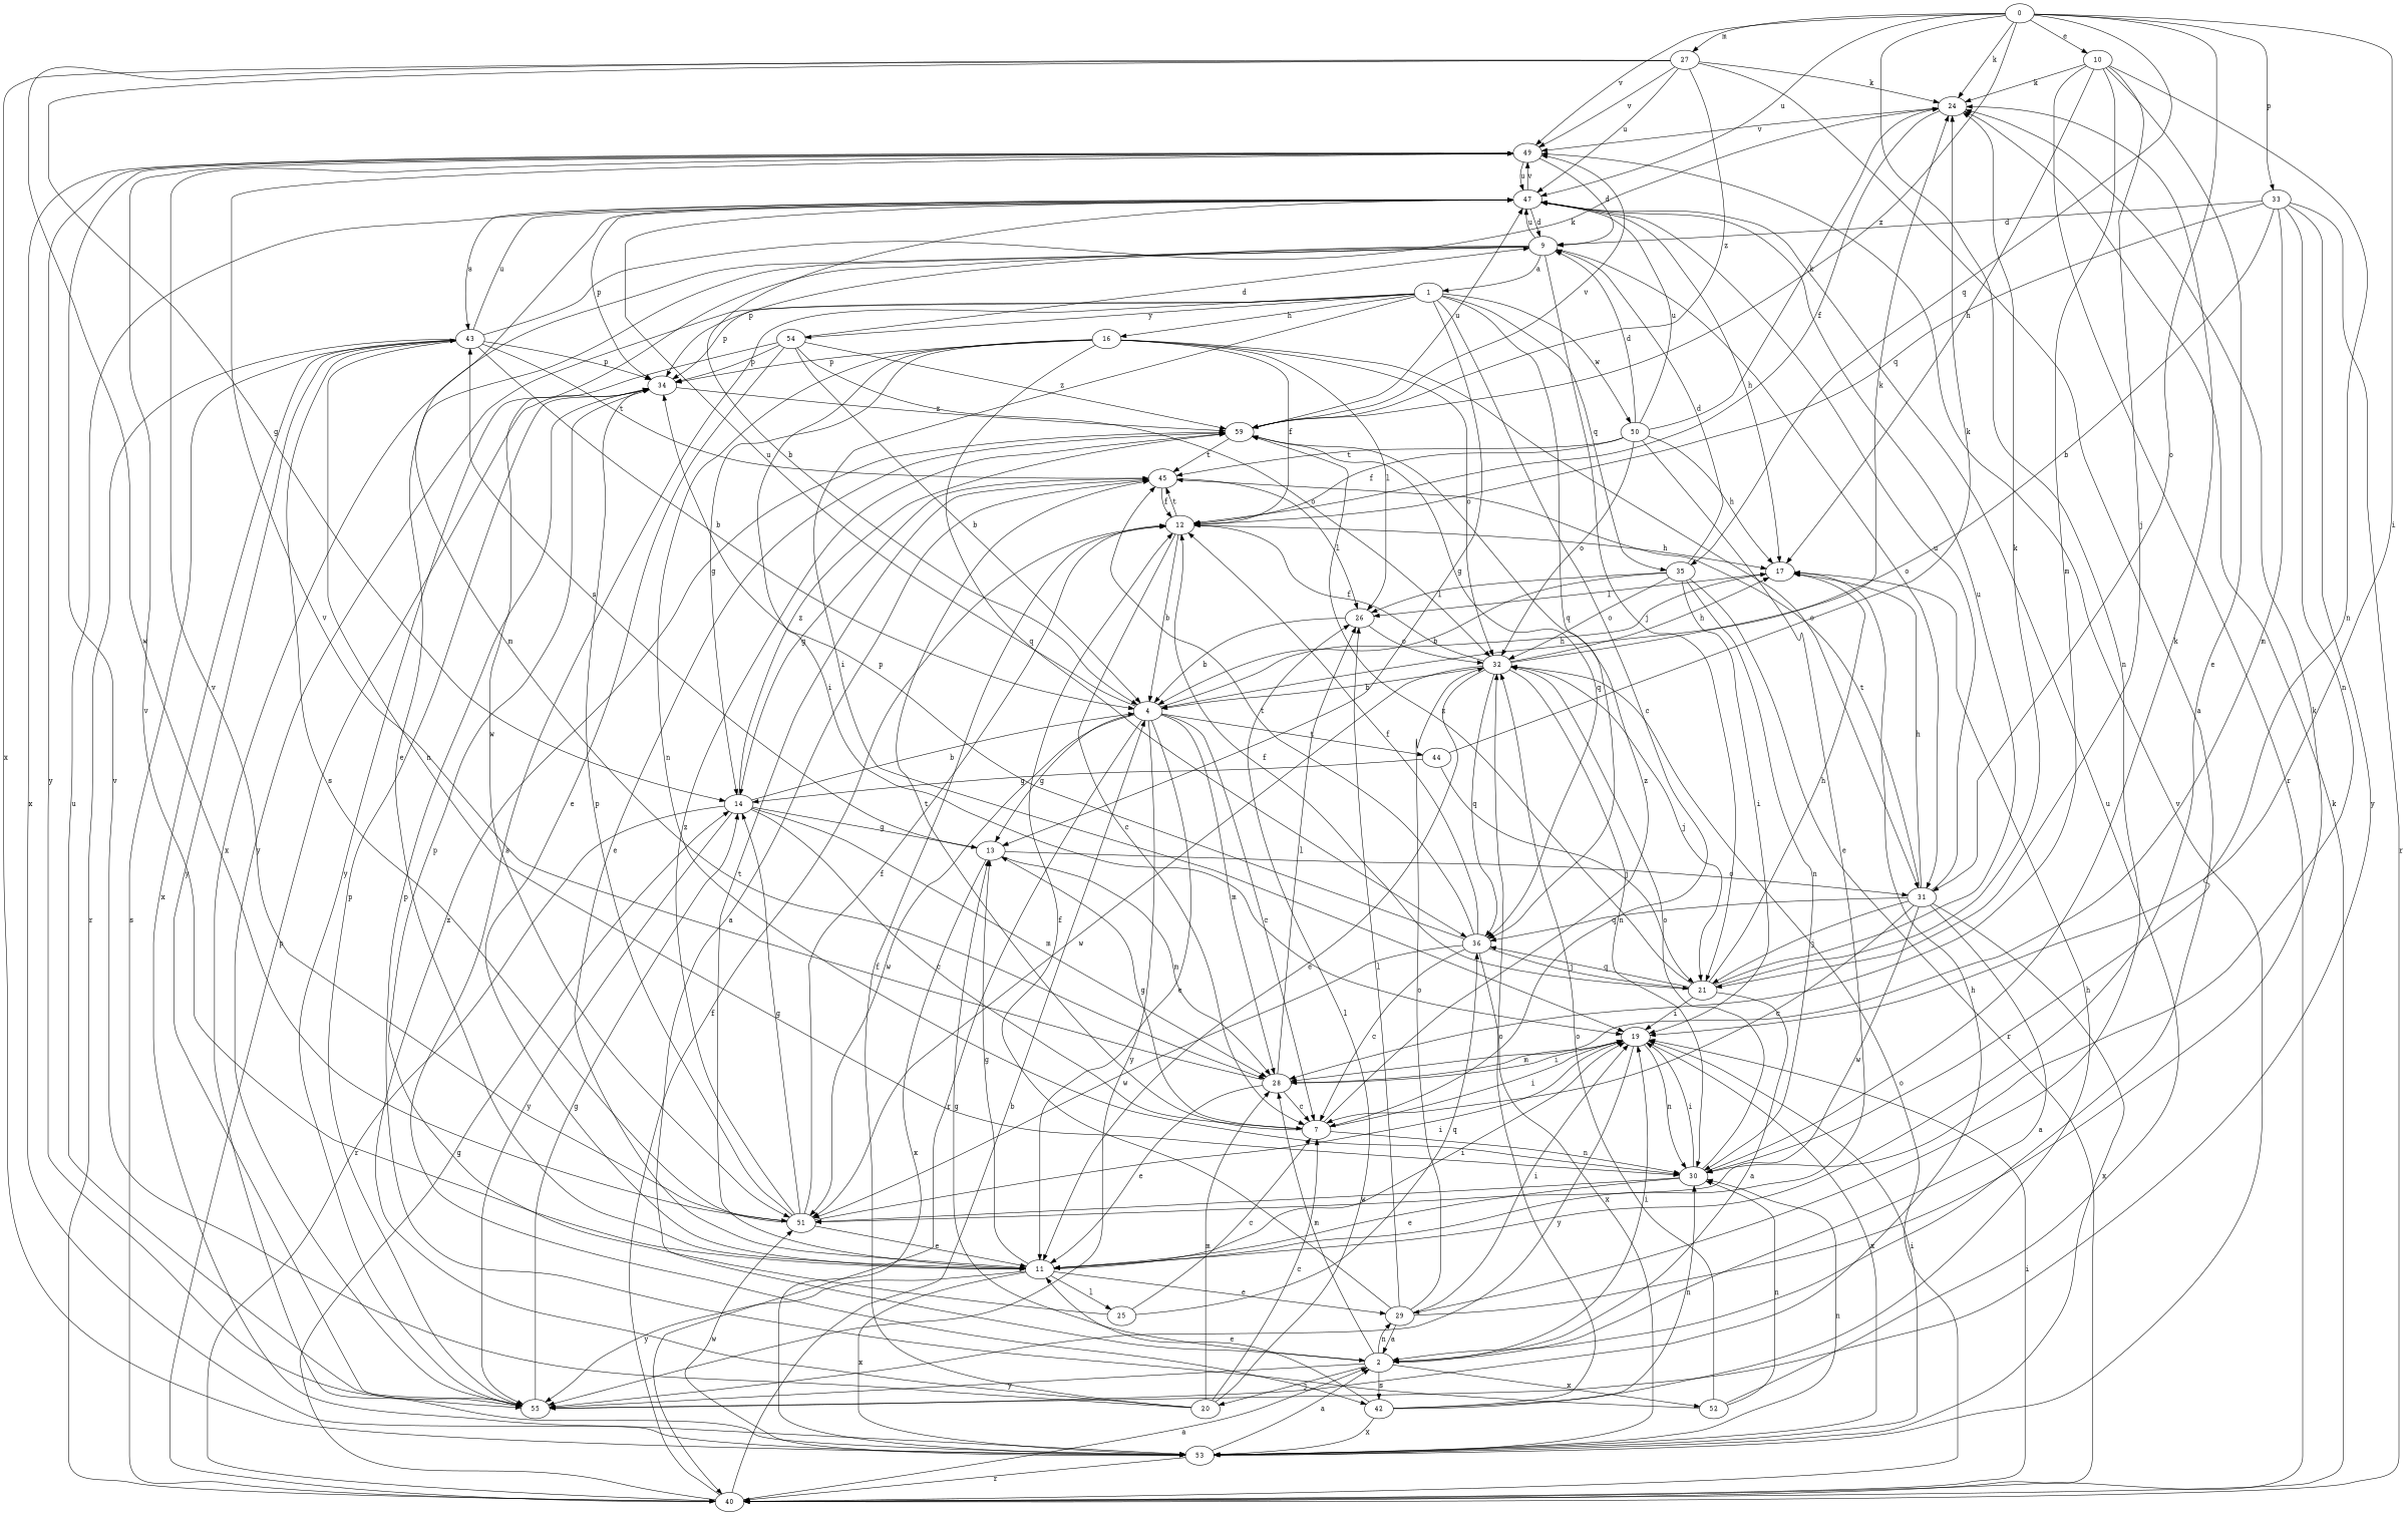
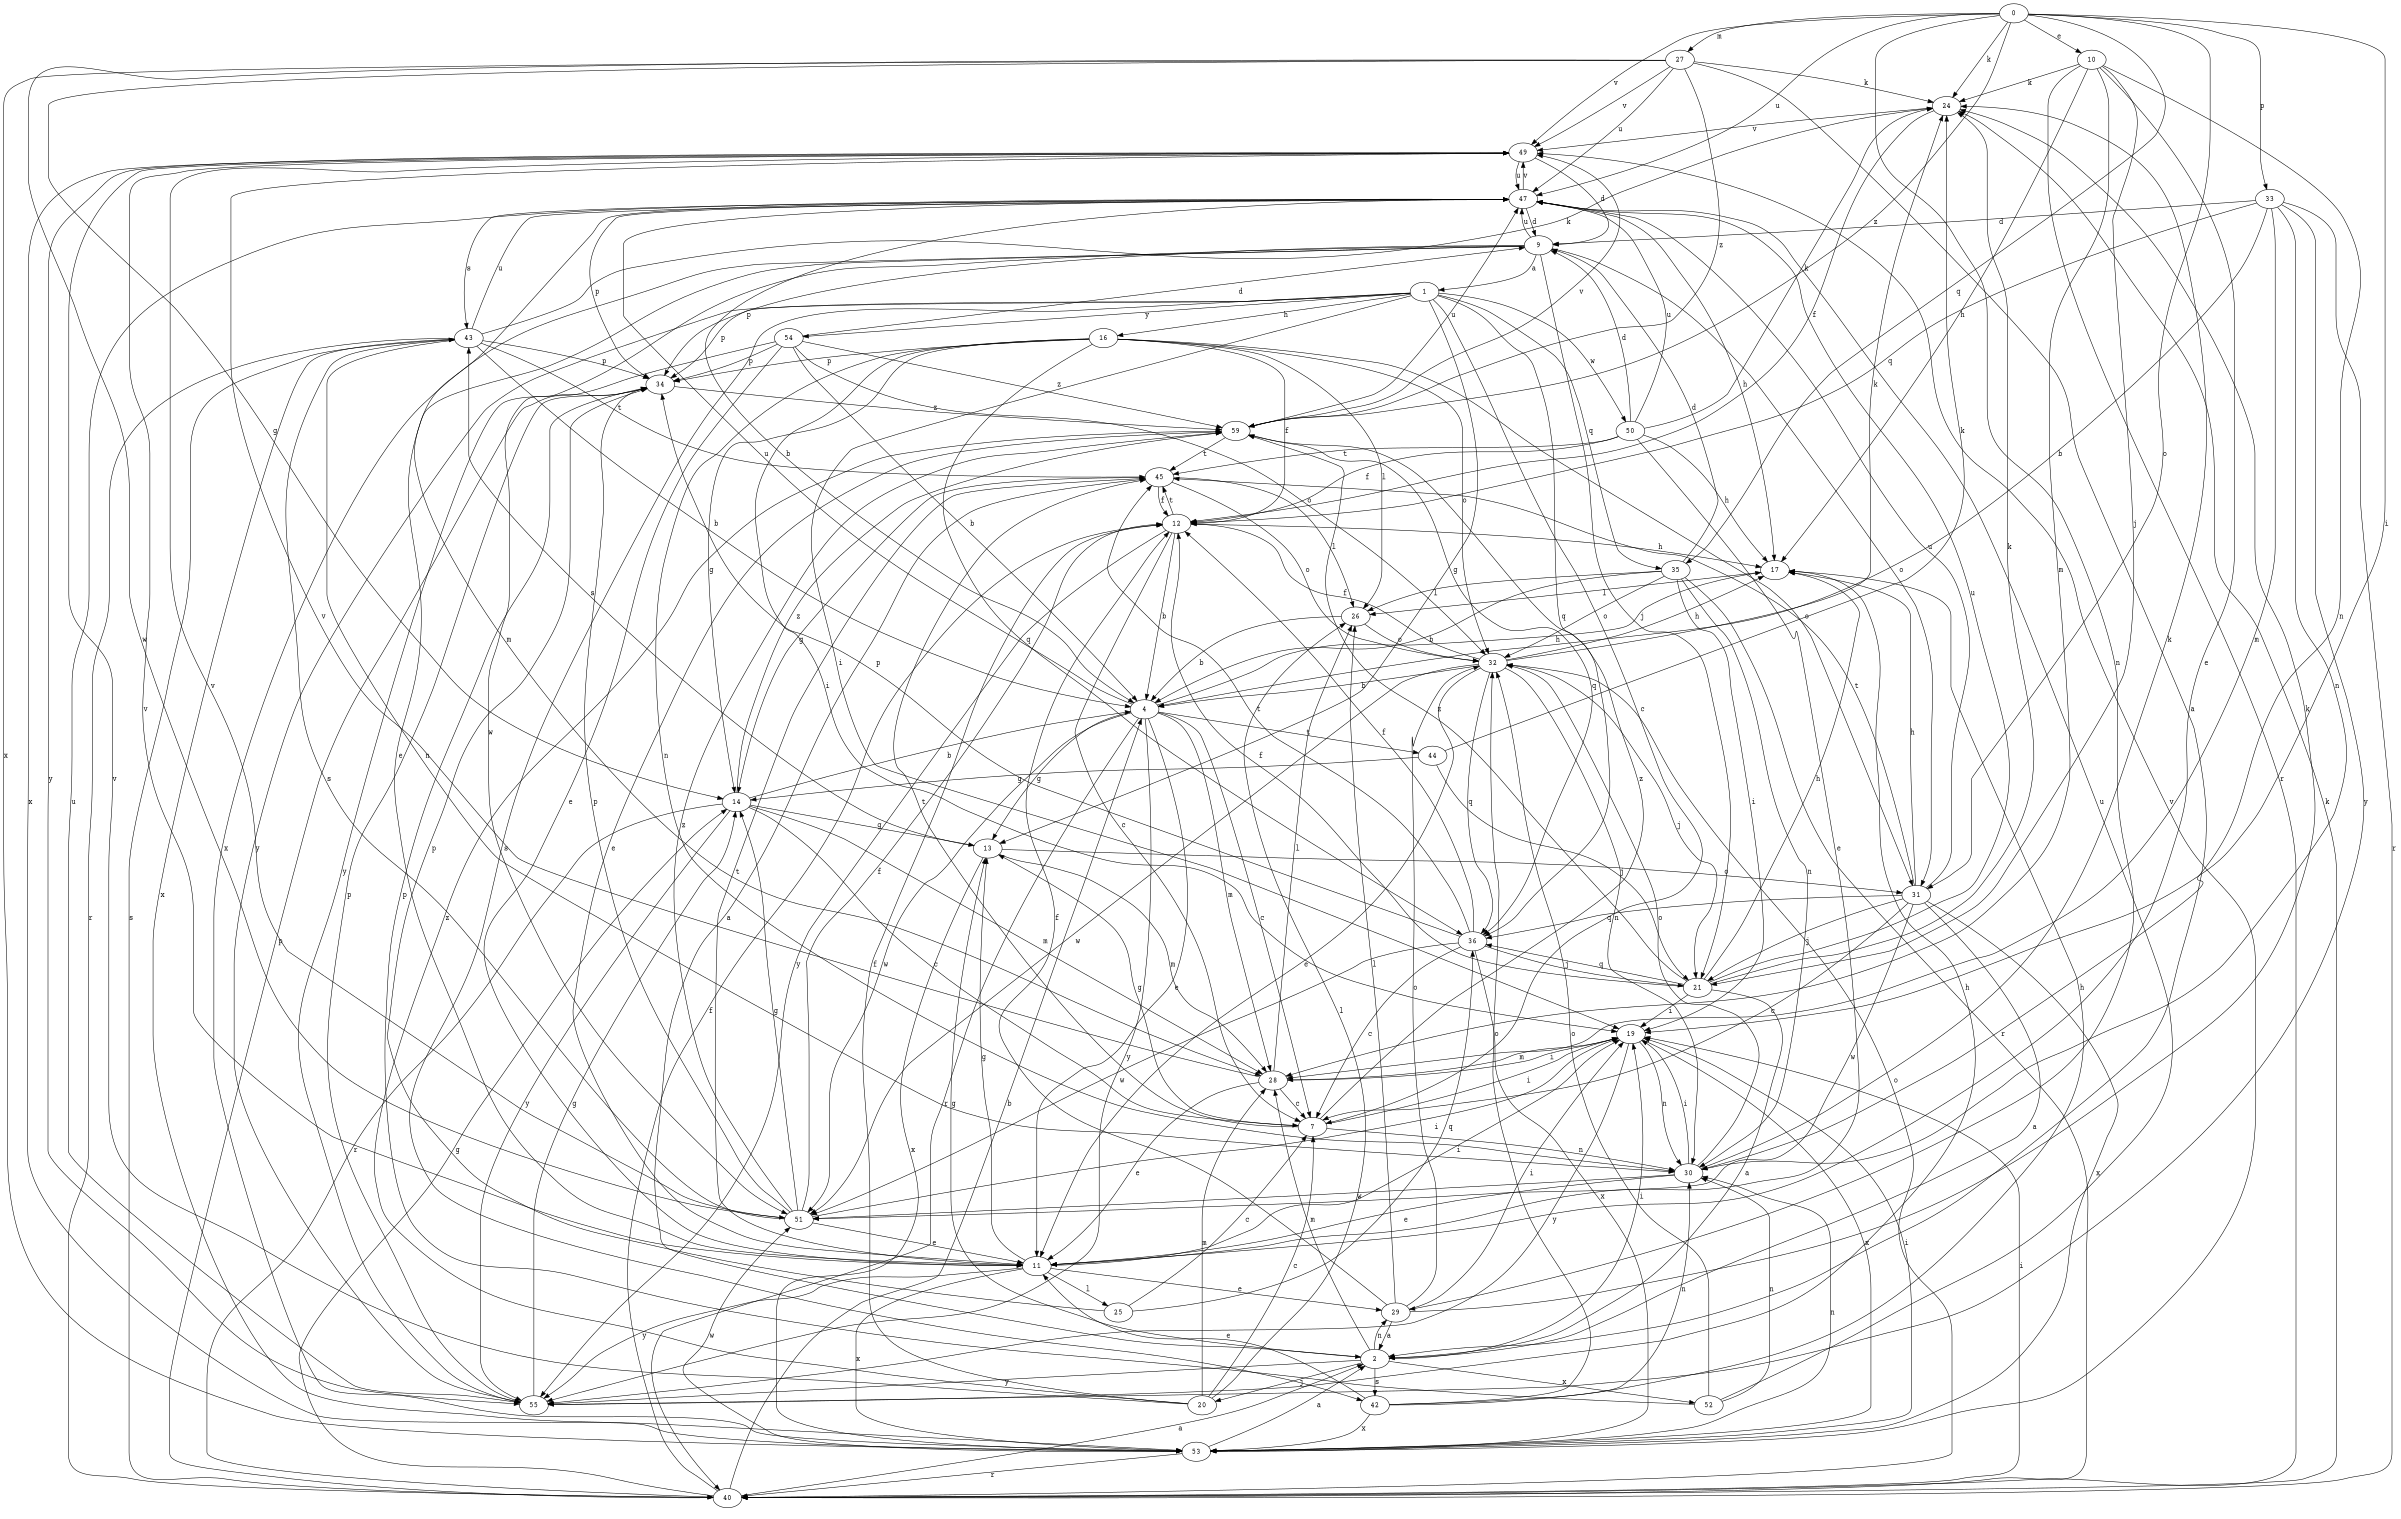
  strict digraph {
    fontname="Courier Prime"
    node [fontname="Courier Prime"]
    edge [fontname="Courier Prime"]
    0
    10
    19
    24
    27
    29
    31
    33
    35
    47
    49
    59
    28
    11
    17
    40
    30
    21
    55
    53
    12
    2
    51
    14
    26
    32
    7
    36
    45
    4
    9
    34
    43
    1
    13
    16
    42
    50
    54
    20
    52
    44
    25
    0 -> 10 [label=e]
    0 -> 19 [label=i]
    0 -> 24 [label=k]
    0 -> 27 [label=m]
    0 -> 29 [label=n]
    0 -> 31 [label=o]
    0 -> 33 [label=p]
    0 -> 35 [label=q]
    0 -> 47 [label=u]
    0 -> 49 [label=v]
    0 -> 59 [label=z]
    10 -> 24 [label=k]
    10 -> 28 [label=m]
    10 -> 11 [label=e]
    10 -> 17 [label=h]
    10 -> 40 [label=r]
    10 -> 30 [label=n]
    10 -> 21 [label=j]
    19 -> 28 [label=m]
    19 -> 30 [label=n]
    19 -> 55 [label=y]
    19 -> 53 [label=x]
    24 -> 49 [label=v]
    24 -> 12 [label=f]
    27 -> 24 [label=k]
    27 -> 47 [label=u]
    27 -> 49 [label=v]
    27 -> 59 [label=z]
    27 -> 53 [label=x]
    27 -> 2 [label=a]
    27 -> 51 [label=w]
    27 -> 14 [label=g]
    29 -> 19 [label=i]
    29 -> 24 [label=k]
    29 -> 12 [label=f]
    29 -> 2 [label=a]
    29 -> 26 [label=l]
    29 -> 32 [label=o]
    31 -> 47 [label=u]
    31 -> 17 [label=h]
    31 -> 21 [label=j]
    31 -> 53 [label=x]
    31 -> 2 [label=a]
    31 -> 51 [label=w]
    31 -> 7 [label=c]
    31 -> 36 [label=q]
    31 -> 45 [label=t]
    33 -> 28 [label=m]
    33 -> 40 [label=r]
    33 -> 30 [label=n]
    33 -> 55 [label=y]
    33 -> 12 [label=q]
    33 -> 4 [label=b]
    33 -> 9 [label=d]
    35 -> 19 [label=i]
    35 -> 40 [label=r]
    35 -> 30 [label=n]
    35 -> 26 [label=l]
    35 -> 32 [label=o]
    35 -> 4 [label=b]
    35 -> 9 [label=d]
    47 -> 49 [label=v]
    47 -> 28 [label=m]
    47 -> 17 [label=h]
    47 -> 4 [label=b]
    47 -> 9 [label=d]
    47 -> 34 [label=p]
    47 -> 43 [label=s]
    49 -> 47 [label=u]
    49 -> 55 [label=y]
    49 -> 53 [label=x]
    49 -> 9 [label=d]
    59 -> 47 [label=u]
    59 -> 49 [label=v]
    59 -> 11 [label=e]
    59 -> 36 [label=q]
    59 -> 45 [label=t]
    28 -> 19 [label=i]
    28 -> 49 [label=v]
    28 -> 11 [label=e]
    28 -> 26 [label=l]
    28 -> 7 [label=c]
    11 -> 19 [label=i]
    11 -> 29 [label=e]
    11 -> 49 [label=v]
    11 -> 55 [label=y]
    11 -> 53 [label=x]
    11 -> 45 [label=t]
    11 -> 13 [label=g]
    11 -> 25 [label=l]
    17 -> 26 [label=l]
    40 -> 19 [label=i]
    40 -> 24 [label=k]
    40 -> 12 [label=f]
    40 -> 2 [label=a]
    40 -> 14 [label=g]
    40 -> 32 [label=o]
    40 -> 4 [label=b]
    40 -> 34 [label=p]
    40 -> 43 [label=s]
    30 -> 19 [label=i]
    30 -> 24 [label=k]
    30 -> 11 [label=e]
    30 -> 51 [label=w]
    30 -> 32 [label=o]
    21 -> 19 [label=i]
    21 -> 24 [label=k]
    21 -> 47 [label=u]
    21 -> 59 [label=z]
    21 -> 17 [label=h]
    21 -> 12 [label=f]
    21 -> 2 [label=a]
    21 -> 36 [label=q]
    55 -> 47 [label=u]
    55 -> 17 [label=h]
    55 -> 14 [label=g]
    55 -> 34 [label=p]
    53 -> 19 [label=i]
    53 -> 49 [label=v]
    53 -> 40 [label=r]
    53 -> 30 [label=n]
    53 -> 2 [label=a]
    53 -> 51 [label=w]
    12 -> 17 [label=h]
    12 -> 7 [label=c]
    12 -> 45 [label=t]
    12 -> 4 [label=b]
    2 -> 19 [label=i]
    2 -> 29 [label=n]
    2 -> 28 [label=m]
    2 -> 55 [label=y]
    2 -> 13 [label=g]
    2 -> 42 [label=s]
    2 -> 20 [label=j]
    2 -> 52 [label=x]
    51 -> 19 [label=i]
    51 -> 49 [label=v]
    51 -> 59 [label=z]
    51 -> 11 [label=e]
    51 -> 12 [label=f]
    51 -> 14 [label=g]
    51 -> 34 [label=p]
    51 -> 43 [label=s]
    14 -> 59 [label=z]
    14 -> 28 [label=m]
    14 -> 40 [label=r]
    14 -> 55 [label=y]
    14 -> 7 [label=c]
    14 -> 4 [label=b]
    14 -> 13 [label=g]
    26 -> 32 [label=o]
    26 -> 4 [label=b]
    32 -> 24 [label=k]
    32 -> 11 [label=e]
    32 -> 17 [label=h]
    32 -> 30 [label=n]
    32 -> 21 [label=j]
    32 -> 12 [label=f]
    32 -> 51 [label=w]
    32 -> 36 [label=q]
    32 -> 4 [label=b]
    7 -> 19 [label=i]
    7 -> 59 [label=z]
    7 -> 30 [label=n]
    7 -> 45 [label=t]
    7 -> 13 [label=g]
    36 -> 21 [label=j]
    36 -> 53 [label=x]
    36 -> 12 [label=f]
    36 -> 51 [label=w]
    36 -> 7 [label=c]
    36 -> 45 [label=t]
    36 -> 34 [label=p]
    45 -> 12 [label=f]
    45 -> 2 [label=a]
    45 -> 14 [label=g]
    45 -> 26 [label=l]
-   50 -> 32 [label=o]
+   45 -> 32 [label=o]
    4 -> 47 [label=u]
    4 -> 28 [label=m]
    4 -> 11 [label=e]
    4 -> 17 [label=h]
    4 -> 40 [label=r]
    4 -> 55 [label=y]
    4 -> 51 [label=w]
    4 -> 7 [label=c]
    4 -> 13 [label=g]
    4 -> 44 [label=t]
    9 -> 31 [label=o]
    9 -> 47 [label=u]
    9 -> 11 [label=e]
    9 -> 21 [label=j]
    9 -> 53 [label=x]
    9 -> 51 [label=w]
    9 -> 34 [label=p]
    9 -> 1 [label=a]
    34 -> 59 [label=z]
    43 -> 24 [label=k]
    43 -> 47 [label=u]
    43 -> 40 [label=r]
    43 -> 30 [label=n]
-   43 -> 55 [label=y]
+   12 -> 55 [label=y]
    43 -> 53 [label=x]
    43 -> 45 [label=t]
    43 -> 4 [label=b]
    43 -> 34 [label=p]
    1 -> 19 [label=i]
    1 -> 35 [label=q]
    1 -> 55 [label=y]
    1 -> 7 [label=c]
    1 -> 36 [label=q]
    1 -> 34 [label=p]
    1 -> 13 [label=g]
    1 -> 16 [label=h]
    1 -> 42 [label=s]
    1 -> 50 [label=w]
    1 -> 54 [label=y]
    13 -> 31 [label=o]
    13 -> 28 [label=m]
    13 -> 53 [label=x]
    13 -> 43 [label=s]
    16 -> 19 [label=i]
    16 -> 31 [label=o]
    16 -> 30 [label=n]
    16 -> 12 [label=f]
    16 -> 14 [label=g]
    16 -> 26 [label=l]
    16 -> 32 [label=o]
    16 -> 36 [label=q]
    16 -> 34 [label=p]
    42 -> 11 [label=e]
    42 -> 17 [label=h]
    42 -> 30 [label=n]
    42 -> 53 [label=x]
    42 -> 32 [label=o]
    50 -> 24 [label=k]
    50 -> 47 [label=u]
    50 -> 11 [label=e]
    50 -> 17 [label=h]
    50 -> 12 [label=f]
    50 -> 45 [label=t]
    50 -> 9 [label=d]
    54 -> 59 [label=z]
    54 -> 11 [label=e]
    54 -> 55 [label=y]
    54 -> 32 [label=o]
    54 -> 4 [label=b]
    54 -> 9 [label=d]
    54 -> 34 [label=p]
    20 -> 49 [label=v]
    20 -> 59 [label=z]
    20 -> 28 [label=m]
    20 -> 12 [label=f]
    20 -> 26 [label=l]
    20 -> 7 [label=c]
    52 -> 47 [label=u]
    52 -> 30 [label=n]
    52 -> 32 [label=o]
    52 -> 34 [label=p]
    44 -> 24 [label=k]
    44 -> 21 [label=j]
    44 -> 14 [label=g]
    25 -> 7 [label=c]
    25 -> 36 [label=q]
    25 -> 34 [label=p]
  }
